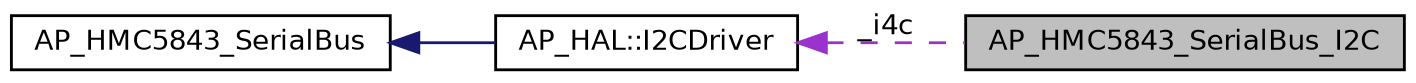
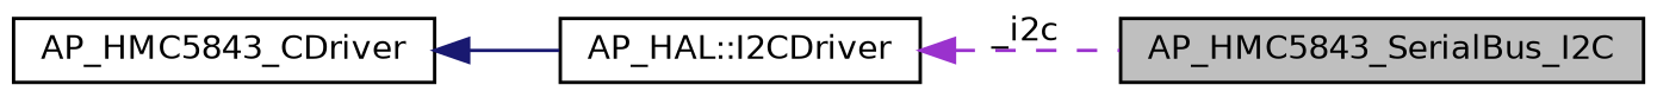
  digraph {
    rankdir=LR
    node [color=black fillcolor=white fontname=Helvetica fontsize=10 shape=record style=filled]
    edge [dir=back fontname=Helvetica fontsize=10 labelfontname=Helvetica labelfontsize=10]
    n1 [fillcolor=grey75 fontcolor=black height=0.2 label=AP_HMC5843_SerialBus_I2C width=0.4]
-   n2 [height=0.2 label=AP_HMC5843_SerialBus width=0.4]
+   n2 [height=0.2 label=AP_HMC5843_CDriver width=0.4]
    n3 [height=0.2 label="AP_HAL::I2CDriver" width=0.4]
    n2 -> n3 [color=midnightblue style=solid]
-   n3 -> n1 [color=darkorchid3 label=" _i4c" style=dashed]
+   n3 -> n1 [color=darkorchid3 label=" _i2c" style=dashed]
  }
